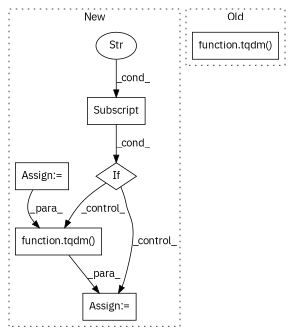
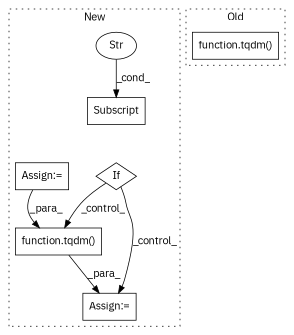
  digraph {
    fontname="IBM Plex Sans"
    node [a=68 fontname="IBM Plex Sans" l=3 shape=box]
    edge [fontname="IBM Plex Sans"]
    n1 [a=63 l="11,0" label=Subscript s="1855,0"]
    n2 [a=66 l=6 label=Str s=1859 shape=ellipse]
    n3 [label="Assign:=" s=1886]
    n4 [a=96 label=If s=1852 shape=diamond]
    n5 [a=75 l="5,1" label="function.tqdm()" s="1889,1900"]
    n6 [label="Assign:=" s=1812]
    n7 [a=75 l="5,1" label="function.tqdm()" s="1811,1844"]
    subgraph cluster_1 {
      label=New
      style=dotted
      n1
      n2
      n3
      n4
      n5
      n6
    }
    subgraph cluster_2 {
      label=Old
      style=dotted
      n7
    }
-   n1 -> n4 [label=_cond_]
    n2 -> n1 [label=_cond_]
    n4 -> n3 [label=_control_]
    n4 -> n5 [label=_control_]
    n5 -> n3 [label=_para_]
    n6 -> n5 [label=_para_]
  }
